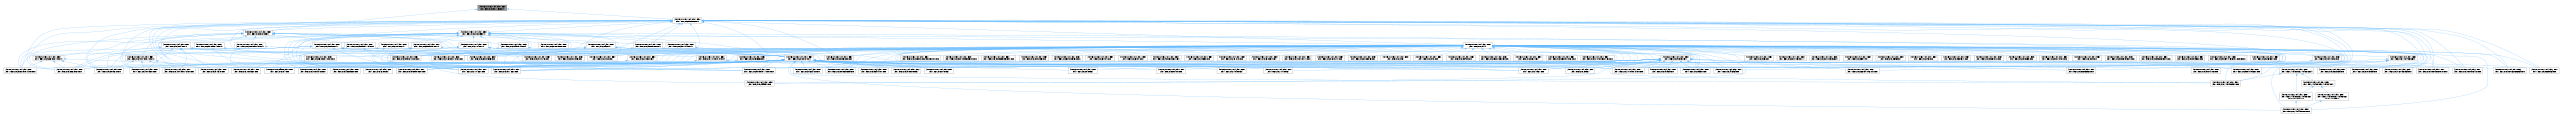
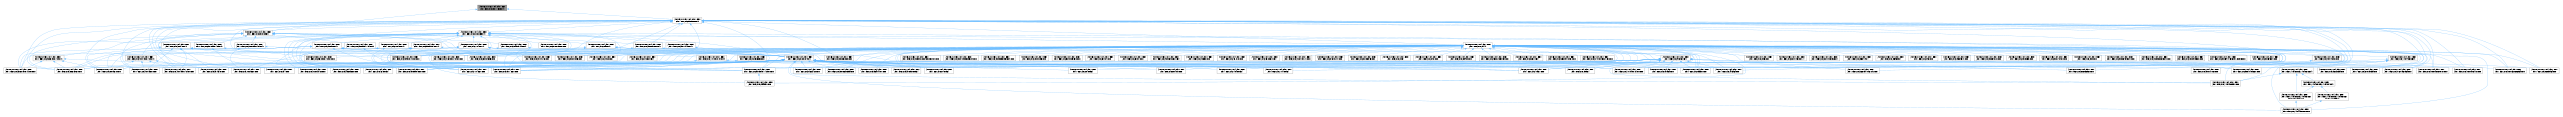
  digraph {
    node [color=grey40 fillcolor=white fontname=Helvetica fontsize=10 shape=box style=filled]
    edge [color=steelblue1 dir=back fontname=Helvetica fontsize=10 labelfontname=Helvetica labelfontsize=10 style=solid]
    n1 [color=gray40 fillcolor=grey60 fontcolor=black height=0.2 label="/home/runner/work/doxygen\l/doxygen/src/growvector.h" width=0.4]
    n2 [height=0.2 label="/home/runner/work/doxygen\l/doxygen/src/docnode.h" width=0.4]
    n3 [height=0.2 label="/home/runner/work/doxygen\l/doxygen/src/docparser.h" width=0.4]
    n4 [height=0.2 label="/home/runner/work/doxygen\l/doxygen/src/docbookvisitor.h" width=0.4]
    n5 [height=0.2 label="/home/runner/work/doxygen\l/doxygen/src/docnode.cpp" width=0.4]
    n6 [height=0.2 label="/home/runner/work/doxygen\l/doxygen/src/docparser_p.h" width=0.4]
    n7 [height=0.2 label="/home/runner/work/doxygen\l/doxygen/src/htmldocvisitor.h" width=0.4]
    n8 [height=0.2 label="/home/runner/work/doxygen\l/doxygen/src/htmlgen.cpp" width=0.4]
    n9 [height=0.2 label="/home/runner/work/doxygen\l/doxygen/src/latexdocvisitor.h" width=0.4]
    n10 [height=0.2 label="/home/runner/work/doxygen\l/doxygen/src/latexgen.cpp" width=0.4]
    n11 [height=0.2 label="/home/runner/work/doxygen\l/doxygen/src/mandocvisitor.h" width=0.4]
    n12 [height=0.2 label="/home/runner/work/doxygen\l/doxygen/src/msc.cpp" width=0.4]
    n13 [height=0.2 label="/home/runner/work/doxygen\l/doxygen/src/perlmodgen.cpp" width=0.4]
    n14 [height=0.2 label="/home/runner/work/doxygen\l/doxygen/src/rtfdocvisitor.h" width=0.4]
    n15 [height=0.2 label="/home/runner/work/doxygen\l/doxygen/src/textdocvisitor.h" width=0.4]
    n16 [height=0.2 label="/home/runner/work/doxygen\l/doxygen/src/docbookgen.cpp" width=0.4]
    n17 [height=0.2 label="/home/runner/work/doxygen\l/doxygen/src/docbookvisitor.cpp" width=0.4]
    n18 [height=0.2 label="/home/runner/work/doxygen\l/doxygen/src/docparser.cpp" width=0.4]
    n19 [height=0.2 label="/home/runner/work/doxygen\l/doxygen/src/context.cpp" width=0.4]
    n20 [height=0.2 label="/home/runner/work/doxygen\l/doxygen/src/ftvhelp.cpp" width=0.4]
    n21 [height=0.2 label="/home/runner/work/doxygen\l/doxygen/src/htmldocvisitor.cpp" width=0.4]
    n22 [height=0.2 label="/home/runner/work/doxygen\l/doxygen/src/latexdocvisitor.cpp" width=0.4]
    n23 [height=0.2 label="/home/runner/work/doxygen\l/doxygen/src/mandocvisitor.cpp" width=0.4]
    n24 [height=0.2 label="/home/runner/work/doxygen\l/doxygen/src/mangen.cpp" width=0.4]
    n25 [height=0.2 label="/home/runner/work/doxygen\l/doxygen/src/rtfdocvisitor.cpp" width=0.4]
    n26 [height=0.2 label="/home/runner/work/doxygen\l/doxygen/src/rtfgen.cpp" width=0.4]
    n27 [height=0.2 label="/home/runner/work/doxygen\l/doxygen/src/xmldocvisitor.cpp" width=0.4]
    n28 [height=0.2 label="/home/runner/work/doxygen\l/doxygen/src/xmlgen.cpp" width=0.4]
    n29 [height=0.2 label="/home/runner/work/doxygen\l/doxygen/src/classdef.cpp" width=0.4]
    n30 [height=0.2 label="/home/runner/work/doxygen\l/doxygen/src/dirdef.cpp" width=0.4]
    n31 [height=0.2 label="/home/runner/work/doxygen\l/doxygen/src/doxygen.cpp" width=0.4]
    n32 [height=0.2 label="/home/runner/work/doxygen\l/doxygen/src/filedef.cpp" width=0.4]
    n33 [height=0.2 label="/home/runner/work/doxygen\l/doxygen/src/groupdef.cpp" width=0.4]
    n34 [height=0.2 label="/home/runner/work/doxygen\l/doxygen/src/memberdef.cpp" width=0.4]
    n35 [height=0.2 label="/home/runner/work/doxygen\l/doxygen/src/membergroup.cpp" width=0.4]
    n36 [height=0.2 label="/home/runner/work/doxygen\l/doxygen/src/memberlist.cpp" width=0.4]
    n37 [height=0.2 label="/home/runner/work/doxygen\l/doxygen/src/namespacedef.cpp" width=0.4]
    n38 [height=0.2 label="/home/runner/work/doxygen\l/doxygen/src/outputgen.h" width=0.4]
    n39 [height=0.2 label="/home/runner/work/doxygen\l/doxygen/src/pagedef.cpp" width=0.4]
    n40 [height=0.2 label="/home/runner/work/doxygen\l/doxygen/src/util.h" width=0.4]
    n41 [height=0.2 label="/home/runner/work/doxygen\l/doxygen/src/xmldocvisitor.h" width=0.4]
-   n42 [height=0.2 label="/home/runner/rtfgen/doxygen\l/doxygen/src/util.cpp" width=0.4]
+   n42 [height=0.2 label="/home/runner/work/doxygen\l/doxygen/src/util.cpp" width=0.4]
    n43 [height=0.2 label="/home/runner/work/doxygen\l/doxygen/src/textdocvisitor.cpp" width=0.4]
    n44 [height=0.2 label="/home/runner/work/doxygen\l/doxygen/src/outputlist.cpp" width=0.4]
    n45 [height=0.2 label="/home/runner/work/doxygen\l/doxygen/src/defgen.cpp" width=0.4]
    n46 [height=0.2 label="/home/runner/work/doxygen\l/doxygen/src/devnullgen.h" width=0.4]
    n47 [height=0.2 label="/home/runner/work/doxygen\l/doxygen/src/outputlist.h" width=0.4]
    n48 [height=0.2 label="/home/runner/work/doxygen\l/doxygen/src/fileparser.cpp" width=0.4]
    n49 [height=0.2 label="/home/runner/work/doxygen\l/doxygen/src/lexcode.l" width=0.4]
    n50 [height=0.2 label="/home/runner/work/doxygen\l/doxygen/src/docbookgen.h" width=0.4]
    n51 [height=0.2 label="/home/runner/work/doxygen\l/doxygen/src/htmlgen.h" width=0.4]
    n52 [height=0.2 label="/home/runner/work/doxygen\l/doxygen/src/latexgen.h" width=0.4]
    n53 [height=0.2 label="/home/runner/work/doxygen\l/doxygen/src/mangen.h" width=0.4]
    n54 [height=0.2 label="/home/runner/work/doxygen\l/doxygen/src/outputgen.cpp" width=0.4]
    n55 [height=0.2 label="/home/runner/work/doxygen\l/doxygen/src/rtfgen.h" width=0.4]
    n56 [height=0.2 label="/home/runner/work/doxygen\l/doxygen/src/xmlgen.h" width=0.4]
    n57 [height=0.2 label="/home/runner/work/doxygen\l/doxygen/src/classlist.cpp" width=0.4]
    n58 [height=0.2 label="/home/runner/work/doxygen\l/doxygen/src/code.l" width=0.4]
    n59 [height=0.2 label="/home/runner/work/doxygen\l/doxygen/src/conceptdef.cpp" width=0.4]
    n60 [height=0.2 label="/home/runner/work/doxygen\l/doxygen/src/definition.cpp" width=0.4]
    n61 [height=0.2 label="/home/runner/work/doxygen\l/doxygen/src/fortrancode.l" width=0.4]
    n62 [height=0.2 label="/home/runner/work/doxygen\l/doxygen/src/index.cpp" width=0.4]
    n63 [height=0.2 label="/home/runner/work/doxygen\l/doxygen/src/pycode.l" width=0.4]
    n64 [height=0.2 label="/home/runner/work/doxygen\l/doxygen/src/sqlcode.l" width=0.4]
    n65 [height=0.2 label="/home/runner/work/doxygen\l/doxygen/src/tooltip.cpp" width=0.4]
    n66 [height=0.2 label="/home/runner/work/doxygen\l/doxygen/src/vhdlcode.l" width=0.4]
    n67 [height=0.2 label="/home/runner/work/doxygen\l/doxygen/src/vhdldocgen.cpp" width=0.4]
    n68 [height=0.2 label="/home/runner/work/doxygen\l/doxygen/src/vhdljjparser.cpp" width=0.4]
    n69 [height=0.2 label="/home/runner/work/doxygen\l/doxygen/src/xmlcode.l" width=0.4]
    n70 [height=0.2 label="/home/runner/work/doxygen\l/doxygen/src/formula.cpp" width=0.4]
    n71 [height=0.2 label="/home/runner/work/doxygen\l/doxygen/src/template.cpp" width=0.4]
    n72 [height=0.2 label="/home/runner/work/doxygen\l/doxygen/src/cite.cpp" width=0.4]
    n73 [height=0.2 label="/home/runner/work/doxygen\l/doxygen/src/commentcnv.l" width=0.4]
    n74 [height=0.2 label="/home/runner/work/doxygen\l/doxygen/src/commentscan.l" width=0.4]
    n75 [height=0.2 label="/home/runner/work/doxygen\l/doxygen/src/declinfo.l" width=0.4]
    n76 [height=0.2 label="/home/runner/work/doxygen\l/doxygen/src/defargs.l" width=0.4]
    n77 [height=0.2 label="/home/runner/work/doxygen\l/doxygen/src/dia.cpp" width=0.4]
    n78 [height=0.2 label="/home/runner/work/doxygen\l/doxygen/src/diagram.cpp" width=0.4]
    n79 [height=0.2 label="/home/runner/work/doxygen\l/doxygen/src/docgroup.cpp" width=0.4]
    n80 [height=0.2 label="/home/runner/work/doxygen\l/doxygen/src/docsets.cpp" width=0.4]
    n81 [height=0.2 label="/home/runner/work/doxygen\l/doxygen/src/docvisitor.cpp" width=0.4]
    n82 [height=0.2 label="/home/runner/work/doxygen\l/doxygen/src/dot.cpp" width=0.4]
    n83 [height=0.2 label="/home/runner/work/doxygen\l/doxygen/src/dotcallgraph.cpp" width=0.4]
    n84 [height=0.2 label="/home/runner/work/doxygen\l/doxygen/src/dotclassgraph.cpp" width=0.4]
    n85 [height=0.2 label="/home/runner/work/doxygen\l/doxygen/src/dotdirdeps.cpp" width=0.4]
    n86 [height=0.2 label="/home/runner/work/doxygen\l/doxygen/src/dotgfxhierarchytable.cpp" width=0.4]
    n87 [height=0.2 label="/home/runner/work/doxygen\l/doxygen/src/dotgraph.cpp" width=0.4]
    n88 [height=0.2 label="/home/runner/work/doxygen\l/doxygen/src/dotgroupcollaboration.cpp" width=0.4]
    n89 [height=0.2 label="/home/runner/work/doxygen\l/doxygen/src/dotincldepgraph.cpp" width=0.4]
    n90 [height=0.2 label="/home/runner/work/doxygen\l/doxygen/src/dotlegendgraph.cpp" width=0.4]
    n91 [height=0.2 label="/home/runner/work/doxygen\l/doxygen/src/dotnode.cpp" width=0.4]
    n92 [height=0.2 label="/home/runner/work/doxygen\l/doxygen/src/eclipsehelp.cpp" width=0.4]
    n93 [height=0.2 label="/home/runner/work/doxygen\l/doxygen/src/emoji.cpp" width=0.4]
    n94 [height=0.2 label="/home/runner/work/doxygen\l/doxygen/src/entry.cpp" width=0.4]
    n95 [height=0.2 label="/home/runner/work/doxygen\l/doxygen/src/filename.h" width=0.4]
    n96 [height=0.2 label="/home/runner/work/doxygen\l/doxygen/src/searchindex_js.cpp" width=0.4]
    n97 [height=0.2 label="/home/runner/work/doxygen\l/doxygen/src/tagreader.cpp" width=0.4]
    n98 [height=0.2 label="/home/runner/work/doxygen\l/doxygen/src/fortranscanner.l" width=0.4]
    n99 [height=0.2 label="/home/runner/work/doxygen\l/doxygen/src/htags.cpp" width=0.4]
    n100 [height=0.2 label="/home/runner/work/doxygen\l/doxygen/src/htmlhelp.cpp" width=0.4]
    n101 [height=0.2 label="/home/runner/work/doxygen\l/doxygen/src/language.cpp" width=0.4]
    n102 [height=0.2 label="/home/runner/work/doxygen\l/doxygen/src/layout.cpp" width=0.4]
    n103 [height=0.2 label="/home/runner/work/doxygen\l/doxygen/src/lexscanner.l" width=0.4]
    n104 [height=0.2 label="/home/runner/work/doxygen\l/doxygen/src/markdown.cpp" width=0.4]
    n105 [height=0.2 label="/home/runner/work/doxygen\l/doxygen/src/plantuml.cpp" width=0.4]
    n106 [height=0.2 label="/home/runner/work/doxygen\l/doxygen/src/portable.cpp" width=0.4]
    n107 [height=0.2 label="/home/runner/work/doxygen\l/doxygen/src/pre.l" width=0.4]
    n108 [height=0.2 label="/home/runner/work/doxygen\l/doxygen/src/pyscanner.l" width=0.4]
    n109 [height=0.2 label="/home/runner/work/doxygen\l/doxygen/src/qhp.cpp" width=0.4]
    n110 [height=0.2 label="/home/runner/work/doxygen\l/doxygen/src/reflist.cpp" width=0.4]
    n111 [height=0.2 label="/home/runner/work/doxygen\l/doxygen/src/resourcemgr.cpp" width=0.4]
    n112 [height=0.2 label="/home/runner/work/doxygen\l/doxygen/src/scanner.l" width=0.4]
    n113 [height=0.2 label="/home/runner/work/doxygen\l/doxygen/src/searchindex.cpp" width=0.4]
    n114 [height=0.2 label="/home/runner/work/doxygen\l/doxygen/src/symbolresolver.cpp" width=0.4]
    n115 [height=0.2 label="/home/runner/work/doxygen\l/doxygen/src/vhdljjparser.h" width=0.4]
    n116 [height=0.2 label="/home/runner/work/doxygen\l/doxygen/src/dotrunner.cpp" width=0.4]
    n117 [height=0.2 label="/home/runner/work/doxygen\l/doxygen/vhdlparser/VhdlParser.h" width=0.4]
    n118 [height=0.2 label="/home/runner/work/doxygen\l/doxygen/vhdlparser/VhdlParser\lErrorHandler.hpp" width=0.4]
    n119 [height=0.2 label="/home/runner/work/doxygen\l/doxygen/vhdlparser/vhdlstring.h" width=0.4]
    n120 [height=0.2 label="/home/runner/work/doxygen\l/doxygen/vhdlparser/VhdlParser\lTokenManager.h" width=0.4]
    n1 -> n2
    n1 -> n3
    n2 -> n4
    n2 -> n5
    n2 -> n6
    n2 -> n7
    n2 -> n8
    n2 -> n9
    n2 -> n10
    n2 -> n11
    n2 -> n12
    n2 -> n13
    n2 -> n14
    n2 -> n15
    n3 -> n2
    n3 -> n6
    n3 -> n8
    n3 -> n10
    n3 -> n12
    n3 -> n13
    n3 -> n16
    n3 -> n17
    n3 -> n18
    n3 -> n19
    n3 -> n20
    n3 -> n21
    n3 -> n22
    n3 -> n23
    n3 -> n24
    n3 -> n25
    n3 -> n26
    n3 -> n27
    n3 -> n28
    n3 -> n29
    n3 -> n30
    n3 -> n31
    n3 -> n32
    n3 -> n33
    n3 -> n34
    n3 -> n35
    n3 -> n36
    n3 -> n37
    n3 -> n38
    n3 -> n39
    n3 -> n40
    n4 -> n16
    n4 -> n17
    n4 -> n41
    n6 -> n5
    n6 -> n18
    n7 -> n8
    n7 -> n19
    n7 -> n20
    n7 -> n21
    n9 -> n10
    n9 -> n19
    n9 -> n22
    n9 -> n42
    n11 -> n23
    n11 -> n24
    n14 -> n25
    n14 -> n26
    n15 -> n42
    n15 -> n43
    n38 -> n16
    n38 -> n17
    n38 -> n21
    n38 -> n22
    n38 -> n23
    n38 -> n25
    n38 -> n27
    n38 -> n28
    n38 -> n40
    n38 -> n44
    n38 -> n45
    n38 -> n46
    n38 -> n47
    n38 -> n48
    n38 -> n49
    n38 -> n50
    n38 -> n51
    n38 -> n52
    n38 -> n53
    n38 -> n54
    n38 -> n55
    n38 -> n56
    n40 -> n5
-   n108 -> n8
+   n40 -> n8
    n40 -> n10
    n40 -> n12
    n40 -> n13
    n40 -> n16
    n40 -> n17
    n40 -> n18
    n40 -> n19
    n40 -> n20
    n40 -> n21
    n40 -> n22
    n40 -> n23
    n40 -> n24
    n40 -> n25
    n40 -> n26
    n40 -> n27
    n40 -> n28
    n40 -> n29
    n40 -> n32
    n40 -> n33
    n40 -> n34
    n40 -> n35
    n40 -> n36
    n40 -> n37
    n40 -> n39
    n40 -> n42
    n40 -> n43
    n40 -> n45
    n40 -> n57
    n40 -> n58
    n40 -> n59
    n40 -> n60
    n40 -> n61
    n40 -> n62
    n40 -> n63
    n40 -> n64
    n40 -> n65
    n40 -> n66
    n40 -> n67
    n40 -> n68
    n40 -> n69
    n40 -> n70
    n40 -> n71
    n40 -> n72
    n40 -> n73
    n40 -> n74
    n40 -> n75
    n40 -> n76
    n40 -> n77
    n40 -> n78
    n40 -> n79
    n40 -> n80
    n40 -> n81
    n40 -> n82
    n40 -> n83
    n40 -> n84
    n40 -> n85
    n40 -> n86
    n40 -> n87
    n40 -> n88
    n40 -> n89
    n40 -> n90
    n40 -> n91
    n40 -> n92
    n40 -> n93
    n40 -> n94
    n40 -> n95
    n40 -> n96
    n40 -> n97
    n40 -> n98
    n40 -> n99
    n40 -> n100
    n40 -> n101
    n40 -> n102
    n40 -> n103
    n40 -> n104
    n40 -> n105
    n40 -> n106
    n40 -> n107
    n40 -> n108
    n40 -> n109
    n40 -> n110
    n40 -> n111
    n40 -> n112
    n40 -> n113
    n40 -> n114
    n40 -> n115
    n41 -> n27
    n41 -> n28
    n46 -> n47
    n47 -> n8
    n47 -> n10
    n47 -> n16
    n47 -> n19
    n47 -> n20
    n47 -> n21
    n47 -> n22
    n47 -> n24
    n47 -> n26
    n47 -> n28
    n47 -> n29
    n47 -> n30
    n47 -> n31
    n47 -> n32
    n47 -> n33
    n47 -> n34
    n47 -> n35
    n47 -> n36
    n47 -> n37
    n47 -> n39
    n47 -> n42
    n47 -> n44
    n47 -> n48
    n47 -> n49
    n47 -> n57
    n47 -> n58
    n47 -> n59
    n47 -> n60
    n47 -> n61
    n47 -> n62
    n47 -> n63
    n47 -> n64
    n47 -> n65
    n47 -> n66
    n47 -> n67
    n47 -> n68
    n47 -> n69
    n50 -> n16
    n50 -> n17
    n50 -> n31
    n50 -> n47
    n51 -> n8
    n51 -> n19
    n51 -> n20
    n51 -> n21
    n51 -> n31
    n51 -> n47
    n51 -> n62
    n52 -> n10
    n52 -> n19
    n52 -> n22
    n52 -> n31
    n52 -> n47
    n52 -> n70
    n52 -> n71
    n53 -> n24
    n53 -> n31
    n53 -> n47
    n55 -> n25
    n55 -> n26
    n55 -> n31
    n55 -> n47
    n56 -> n27
    n56 -> n28
    n56 -> n31
    n56 -> n47
    n95 -> n10
    n95 -> n13
    n95 -> n16
    n95 -> n17
    n95 -> n19
    n95 -> n26
    n95 -> n27
    n95 -> n28
    n95 -> n30
    n95 -> n31
    n95 -> n32
    n95 -> n42
-   n95 -> n45
+   n17 -> n45
    n95 -> n58
    n95 -> n62
    n95 -> n67
    n95 -> n96
    n95 -> n97
    n100 -> n116
    n101 -> n31
    n115 -> n31
    n115 -> n67
    n115 -> n68
    n115 -> n117
    n117 -> n67
    n117 -> n118
    n117 -> n119
    n118 -> n68
    n119 -> n118
    n119 -> n120
    n120 -> n68
  }
